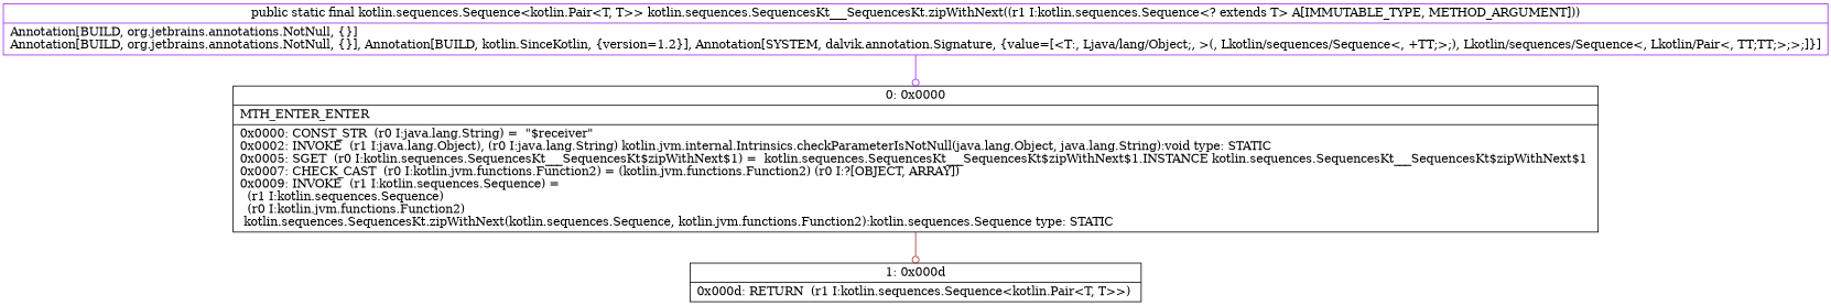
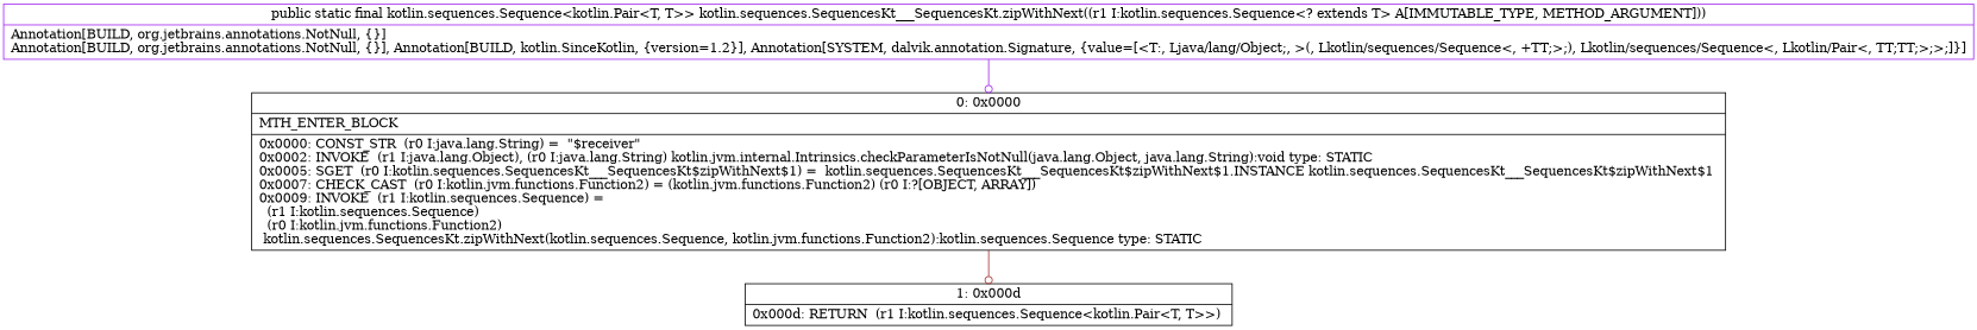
  digraph {
    node [shape=record color=black]
    edge [arrowhead=odot]
-   n1 [label="{0\:\ 0x0000|MTH_ENTER_ENTER\l|0x0000: CONST_STR  (r0 I:java.lang.String) =  \"$receiver\" \l0x0002: INVOKE  (r1 I:java.lang.Object), (r0 I:java.lang.String) kotlin.jvm.internal.Intrinsics.checkParameterIsNotNull(java.lang.Object, java.lang.String):void type: STATIC \l0x0005: SGET  (r0 I:kotlin.sequences.SequencesKt___SequencesKt$zipWithNext$1) =  kotlin.sequences.SequencesKt___SequencesKt$zipWithNext$1.INSTANCE kotlin.sequences.SequencesKt___SequencesKt$zipWithNext$1 \l0x0007: CHECK_CAST  (r0 I:kotlin.jvm.functions.Function2) = (kotlin.jvm.functions.Function2) (r0 I:?[OBJECT, ARRAY]) \l0x0009: INVOKE  (r1 I:kotlin.sequences.Sequence) = \l  (r1 I:kotlin.sequences.Sequence)\l  (r0 I:kotlin.jvm.functions.Function2)\l kotlin.sequences.SequencesKt.zipWithNext(kotlin.sequences.Sequence, kotlin.jvm.functions.Function2):kotlin.sequences.Sequence type: STATIC \l}"]
+   n1 [label="{0\:\ 0x0000|MTH_ENTER_BLOCK\l|0x0000: CONST_STR  (r0 I:java.lang.String) =  \"$receiver\" \l0x0002: INVOKE  (r1 I:java.lang.Object), (r0 I:java.lang.String) kotlin.jvm.internal.Intrinsics.checkParameterIsNotNull(java.lang.Object, java.lang.String):void type: STATIC \l0x0005: SGET  (r0 I:kotlin.sequences.SequencesKt___SequencesKt$zipWithNext$1) =  kotlin.sequences.SequencesKt___SequencesKt$zipWithNext$1.INSTANCE kotlin.sequences.SequencesKt___SequencesKt$zipWithNext$1 \l0x0007: CHECK_CAST  (r0 I:kotlin.jvm.functions.Function2) = (kotlin.jvm.functions.Function2) (r0 I:?[OBJECT, ARRAY]) \l0x0009: INVOKE  (r1 I:kotlin.sequences.Sequence) = \l  (r1 I:kotlin.sequences.Sequence)\l  (r0 I:kotlin.jvm.functions.Function2)\l kotlin.sequences.SequencesKt.zipWithNext(kotlin.sequences.Sequence, kotlin.jvm.functions.Function2):kotlin.sequences.Sequence type: STATIC \l}"]
    n2 [label="{1\:\ 0x000d|0x000d: RETURN  (r1 I:kotlin.sequences.Sequence\<kotlin.Pair\<T, T\>\>) \l}"]
    n3 [label="{public static final kotlin.sequences.Sequence\<kotlin.Pair\<T, T\>\> kotlin.sequences.SequencesKt___SequencesKt.zipWithNext((r1 I:kotlin.sequences.Sequence\<? extends T\> A[IMMUTABLE_TYPE, METHOD_ARGUMENT]))  | Annotation[BUILD, org.jetbrains.annotations.NotNull, \{\}]\lAnnotation[BUILD, org.jetbrains.annotations.NotNull, \{\}], Annotation[BUILD, kotlin.SinceKotlin, \{version=1.2\}], Annotation[SYSTEM, dalvik.annotation.Signature, \{value=[\<T:, Ljava\/lang\/Object;, \>(, Lkotlin\/sequences\/Sequence\<, +TT;\>;), Lkotlin\/sequences\/Sequence\<, Lkotlin\/Pair\<, TT;TT;\>;\>;]\}]\l}" color=purple]
    n1 -> n2 [color=brown]
    n3 -> n1 [color=purple]
  }
